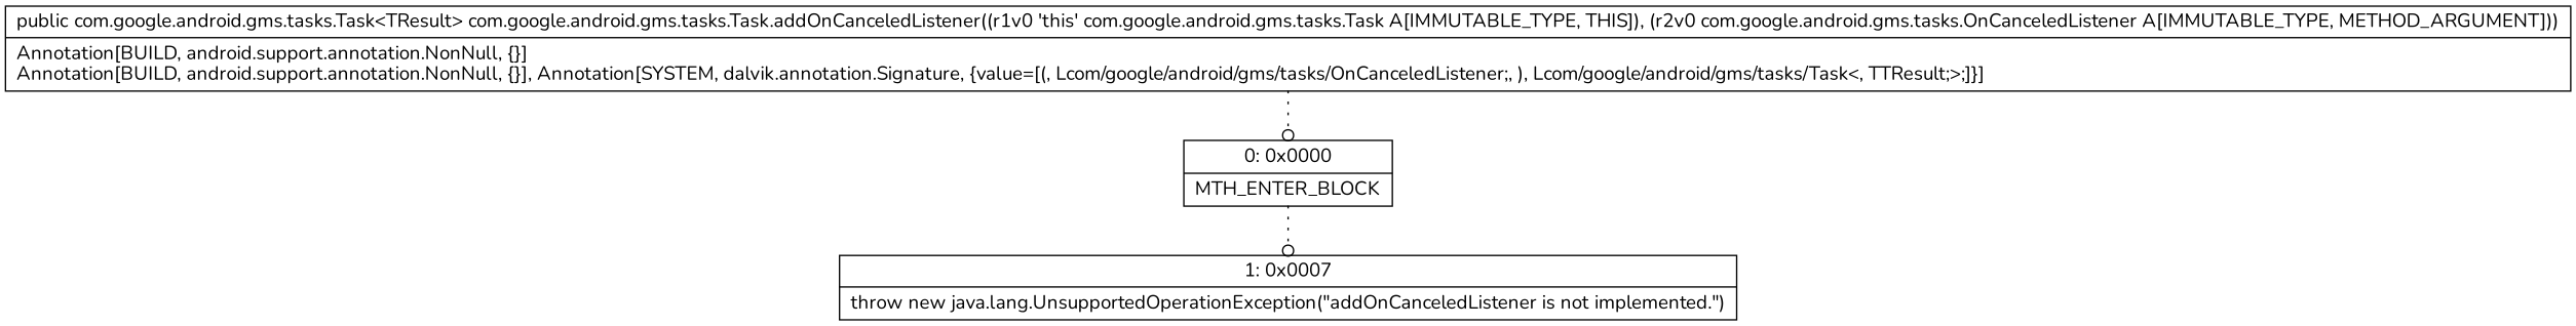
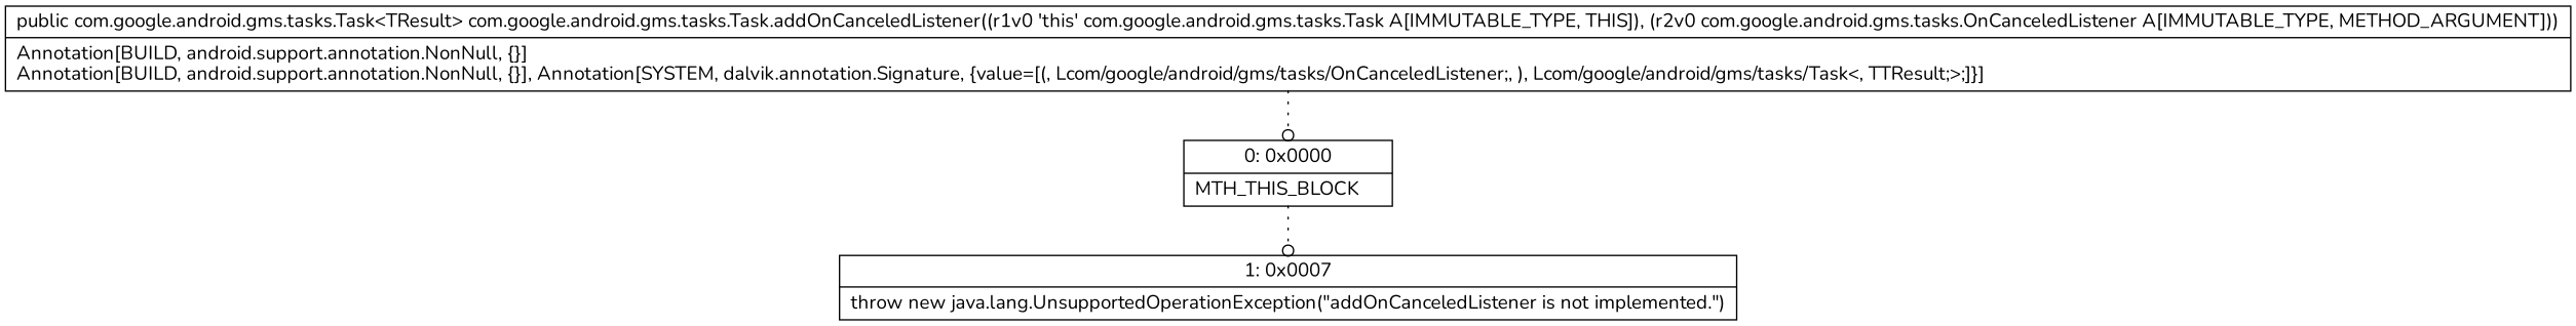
  digraph {
    fontname=Nunito
    node [shape=record fontname=Nunito]
    edge [style=dotted arrowhead=odot fontname=Nunito]
-   n1 [label="{0\:\ 0x0000|MTH_ENTER_BLOCK\l}"]
+   n1 [label="{0\:\ 0x0000|MTH_THIS_BLOCK\l}"]
    n2 [label="{1\:\ 0x0007|throw new java.lang.UnsupportedOperationException(\"addOnCanceledListener is not implemented.\")\l}"]
    n3 [label="{public com.google.android.gms.tasks.Task\<TResult\> com.google.android.gms.tasks.Task.addOnCanceledListener((r1v0 'this' com.google.android.gms.tasks.Task A[IMMUTABLE_TYPE, THIS]), (r2v0 com.google.android.gms.tasks.OnCanceledListener A[IMMUTABLE_TYPE, METHOD_ARGUMENT]))  | Annotation[BUILD, android.support.annotation.NonNull, \{\}]\lAnnotation[BUILD, android.support.annotation.NonNull, \{\}], Annotation[SYSTEM, dalvik.annotation.Signature, \{value=[(, Lcom\/google\/android\/gms\/tasks\/OnCanceledListener;, ), Lcom\/google\/android\/gms\/tasks\/Task\<, TTResult;\>;]\}]\l}"]
    n1 -> n2
    n3 -> n1
  }
